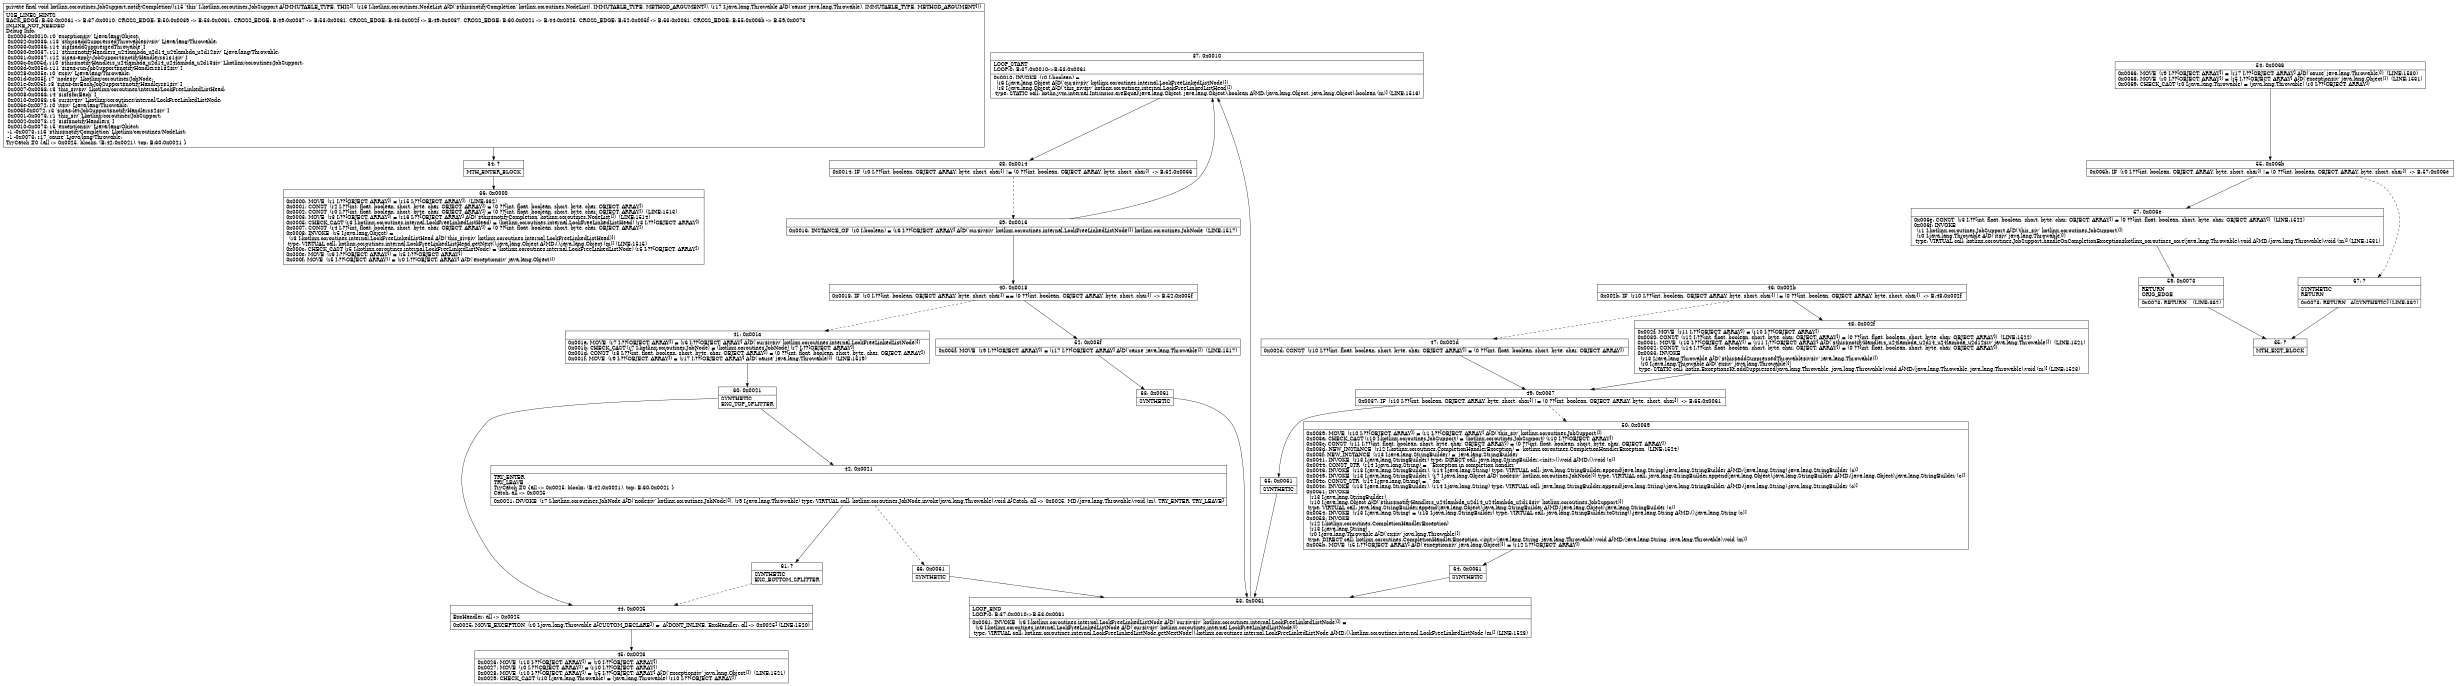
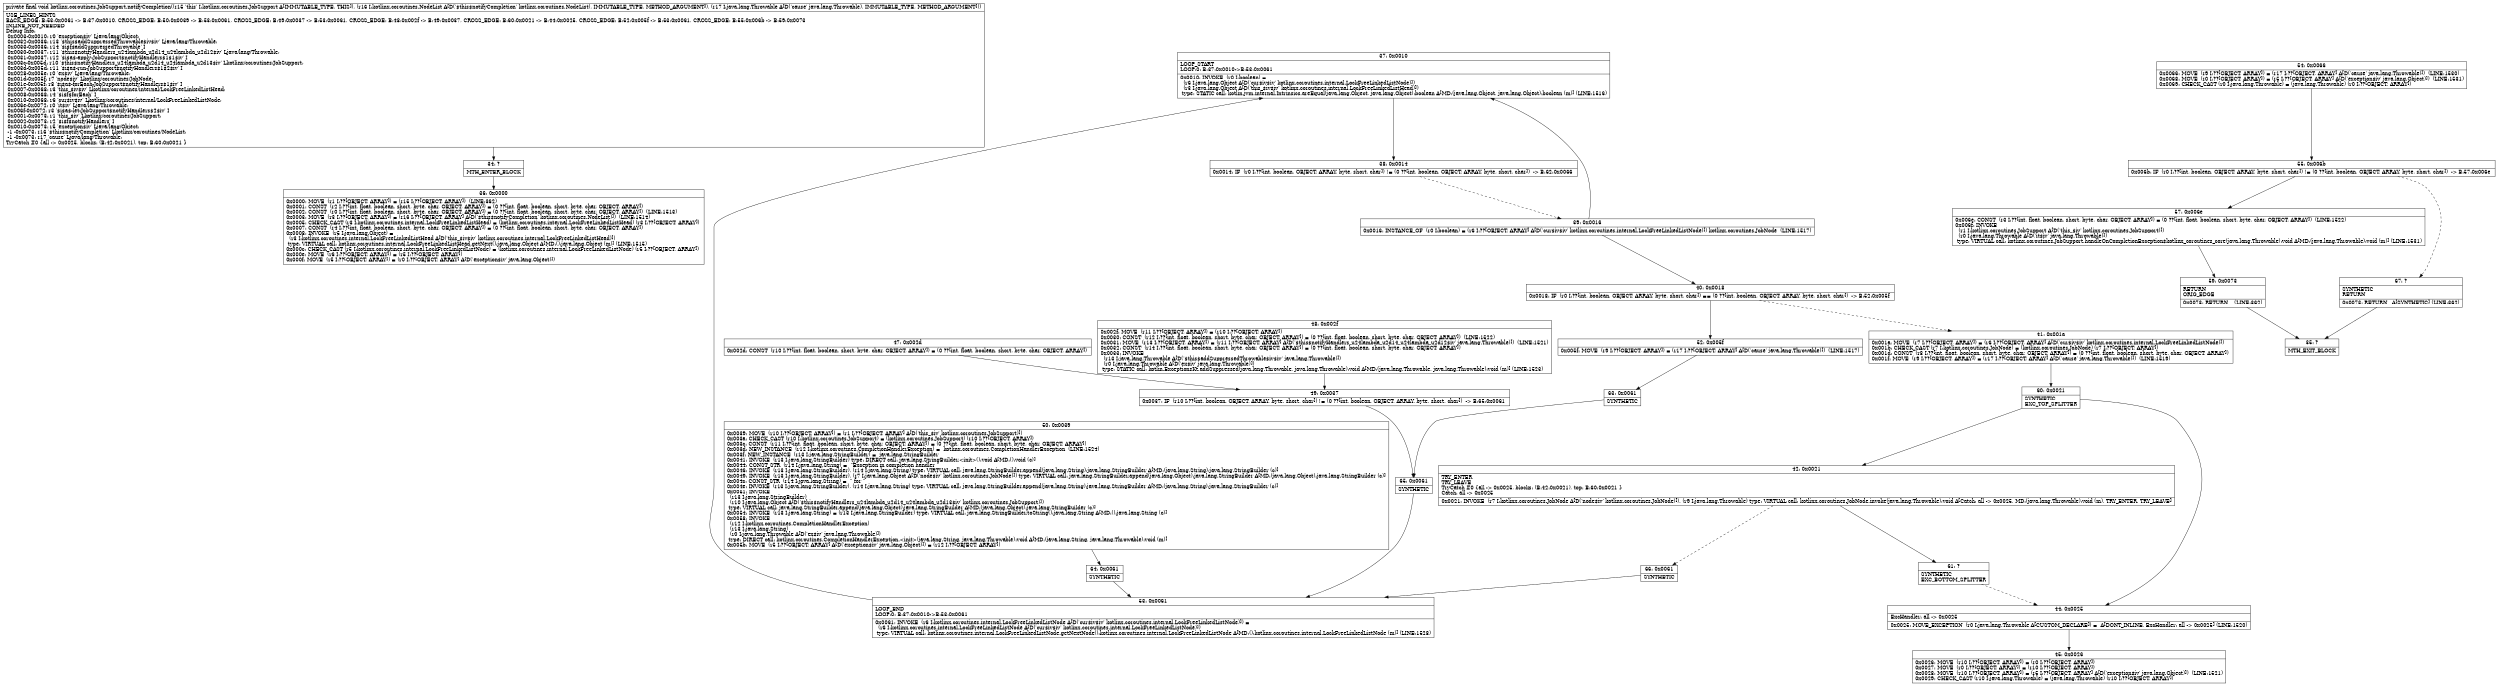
  digraph {
    node [shape=record]
    n1 [label="{34\:\ ?|MTH_ENTER_BLOCK\l}"]
    n2 [label="{36\:\ 0x0000|0x0000: MOVE  (r1 I:??[OBJECT, ARRAY]) = (r15 I:??[OBJECT, ARRAY])  (LINE:362)\l0x0001: CONST  (r2 I:??[int, float, boolean, short, byte, char, OBJECT, ARRAY]) = (0 ??[int, float, boolean, short, byte, char, OBJECT, ARRAY]) \l0x0002: CONST  (r0 I:??[int, float, boolean, short, byte, char, OBJECT, ARRAY]) = (0 ??[int, float, boolean, short, byte, char, OBJECT, ARRAY])  (LINE:1513)\l0x0003: MOVE  (r3 I:??[OBJECT, ARRAY]) = (r16 I:??[OBJECT, ARRAY] A[D('$this$notifyCompletion' kotlinx.coroutines.NodeList)])  (LINE:1514)\l0x0005: CHECK_CAST (r3 I:kotlinx.coroutines.internal.LockFreeLinkedListHead) = (kotlinx.coroutines.internal.LockFreeLinkedListHead) (r3 I:??[OBJECT, ARRAY]) \l0x0007: CONST  (r4 I:??[int, float, boolean, short, byte, char, OBJECT, ARRAY]) = (0 ??[int, float, boolean, short, byte, char, OBJECT, ARRAY]) \l0x0008: INVOKE  (r5 I:java.lang.Object) = \l  (r3 I:kotlinx.coroutines.internal.LockFreeLinkedListHead A[D('this_$iv$iv' kotlinx.coroutines.internal.LockFreeLinkedListHead)])\l type: VIRTUAL call: kotlinx.coroutines.internal.LockFreeLinkedListHead.getNext():java.lang.Object A[MD:():java.lang.Object (m)] (LINE:1515)\l0x000c: CHECK_CAST (r5 I:kotlinx.coroutines.internal.LockFreeLinkedListNode) = (kotlinx.coroutines.internal.LockFreeLinkedListNode) (r5 I:??[OBJECT, ARRAY]) \l0x000e: MOVE  (r6 I:??[OBJECT, ARRAY]) = (r5 I:??[OBJECT, ARRAY]) \l0x000f: MOVE  (r5 I:??[OBJECT, ARRAY]) = (r0 I:??[OBJECT, ARRAY] A[D('exception$iv' java.lang.Object)]) \l}"]
    n3 [label="{37\:\ 0x0010|LOOP_START\lLOOP:0: B:37:0x0010\-\>B:53:0x0061\l|0x0010: INVOKE  (r0 I:boolean) = \l  (r6 I:java.lang.Object A[D('cur$iv$iv' kotlinx.coroutines.internal.LockFreeLinkedListNode)])\l  (r3 I:java.lang.Object A[D('this_$iv$iv' kotlinx.coroutines.internal.LockFreeLinkedListHead)])\l type: STATIC call: kotlin.jvm.internal.Intrinsics.areEqual(java.lang.Object, java.lang.Object):boolean A[MD:(java.lang.Object, java.lang.Object):boolean (m)] (LINE:1516)\l}"]
    n4 [label="{38\:\ 0x0014|0x0014: IF  (r0 I:??[int, boolean, OBJECT, ARRAY, byte, short, char]) != (0 ??[int, boolean, OBJECT, ARRAY, byte, short, char])  \-\> B:62:0x0066 \l}"]
    n5 [label="{39\:\ 0x0016|0x0016: INSTANCE_OF  (r0 I:boolean) = (r6 I:??[OBJECT, ARRAY] A[D('cur$iv$iv' kotlinx.coroutines.internal.LockFreeLinkedListNode)]) kotlinx.coroutines.JobNode  (LINE:1517)\l}"]
    n6 [label="{40\:\ 0x0018|0x0018: IF  (r0 I:??[int, boolean, OBJECT, ARRAY, byte, short, char]) == (0 ??[int, boolean, OBJECT, ARRAY, byte, short, char])  \-\> B:52:0x005f \l}"]
    n7 [label="{41\:\ 0x001a|0x001a: MOVE  (r7 I:??[OBJECT, ARRAY]) = (r6 I:??[OBJECT, ARRAY] A[D('cur$iv$iv' kotlinx.coroutines.internal.LockFreeLinkedListNode)]) \l0x001b: CHECK_CAST (r7 I:kotlinx.coroutines.JobNode) = (kotlinx.coroutines.JobNode) (r7 I:??[OBJECT, ARRAY]) \l0x001d: CONST  (r8 I:??[int, float, boolean, short, byte, char, OBJECT, ARRAY]) = (0 ??[int, float, boolean, short, byte, char, OBJECT, ARRAY]) \l0x001f: MOVE  (r9 I:??[OBJECT, ARRAY]) = (r17 I:??[OBJECT, ARRAY] A[D('cause' java.lang.Throwable)])  (LINE:1519)\l}"]
    n8 [label="{52\:\ 0x005f|0x005f: MOVE  (r9 I:??[OBJECT, ARRAY]) = (r17 I:??[OBJECT, ARRAY] A[D('cause' java.lang.Throwable)])  (LINE:1517)\l}"]
    n9 [label="{60\:\ 0x0021|SYNTHETIC\lEXC_TOP_SPLITTER\l}"]
    n10 [label="{63\:\ 0x0061|SYNTHETIC\l}"]
    n11 [label="{42\:\ 0x0021|TRY_ENTER\lTRY_LEAVE\lTryCatch #0 \{all \-\> 0x0025, blocks: (B:42:0x0021), top: B:60:0x0021 \}\lCatch: all \-\> 0x0025\l|0x0021: INVOKE  (r7 I:kotlinx.coroutines.JobNode A[D('node$iv' kotlinx.coroutines.JobNode)]), (r9 I:java.lang.Throwable) type: VIRTUAL call: kotlinx.coroutines.JobNode.invoke(java.lang.Throwable):void A[Catch: all \-\> 0x0025, MD:(java.lang.Throwable):void (m), TRY_ENTER, TRY_LEAVE]\l}"]
    n12 [label="{44\:\ 0x0025|ExcHandler: all \-\> 0x0025\l|0x0025: MOVE_EXCEPTION  (r0 I:java.lang.Throwable A[CUSTOM_DECLARE]) =  A[DONT_INLINE, ExcHandler: all \-\> 0x0025] (LINE:1520)\l}"]
    n13 [label="{61\:\ ?|SYNTHETIC\lEXC_BOTTOM_SPLITTER\l}"]
    n14 [label="{66\:\ 0x0061|SYNTHETIC\l}"]
    n15 [label="{45\:\ 0x0026|0x0026: MOVE  (r10 I:??[OBJECT, ARRAY]) = (r0 I:??[OBJECT, ARRAY]) \l0x0027: MOVE  (r0 I:??[OBJECT, ARRAY]) = (r10 I:??[OBJECT, ARRAY]) \l0x0028: MOVE  (r10 I:??[OBJECT, ARRAY]) = (r5 I:??[OBJECT, ARRAY] A[D('exception$iv' java.lang.Object)])  (LINE:1521)\l0x0029: CHECK_CAST (r10 I:java.lang.Throwable) = (java.lang.Throwable) (r10 I:??[OBJECT, ARRAY]) \l}"]
    n16 [label="{53\:\ 0x0061|LOOP_END\lLOOP:0: B:37:0x0010\-\>B:53:0x0061\l|0x0061: INVOKE  (r6 I:kotlinx.coroutines.internal.LockFreeLinkedListNode A[D('cur$iv$iv' kotlinx.coroutines.internal.LockFreeLinkedListNode)]) = \l  (r6 I:kotlinx.coroutines.internal.LockFreeLinkedListNode A[D('cur$iv$iv' kotlinx.coroutines.internal.LockFreeLinkedListNode)])\l type: VIRTUAL call: kotlinx.coroutines.internal.LockFreeLinkedListNode.getNextNode():kotlinx.coroutines.internal.LockFreeLinkedListNode A[MD:():kotlinx.coroutines.internal.LockFreeLinkedListNode (m)] (LINE:1528)\l}"]
-   n17 [label="{46\:\ 0x002b|0x002b: IF  (r10 I:??[int, boolean, OBJECT, ARRAY, byte, short, char]) != (0 ??[int, boolean, OBJECT, ARRAY, byte, short, char])  \-\> B:48:0x002f \l}"]
    n18 [label="{47\:\ 0x002d|0x002d: CONST  (r10 I:??[int, float, boolean, short, byte, char, OBJECT, ARRAY]) = (0 ??[int, float, boolean, short, byte, char, OBJECT, ARRAY]) \l}"]
    n19 [label="{48\:\ 0x002f|0x002f: MOVE  (r11 I:??[OBJECT, ARRAY]) = (r10 I:??[OBJECT, ARRAY]) \l0x0030: CONST  (r12 I:??[int, float, boolean, short, byte, char, OBJECT, ARRAY]) = (0 ??[int, float, boolean, short, byte, char, OBJECT, ARRAY])  (LINE:1522)\l0x0031: MOVE  (r13 I:??[OBJECT, ARRAY]) = (r11 I:??[OBJECT, ARRAY] A[D('$this$notifyHandlers_u24lambda_u2d14_u24lambda_u2d12$iv' java.lang.Throwable)])  (LINE:1521)\l0x0032: CONST  (r14 I:??[int, float, boolean, short, byte, char, OBJECT, ARRAY]) = (0 ??[int, float, boolean, short, byte, char, OBJECT, ARRAY]) \l0x0033: INVOKE  \l  (r13 I:java.lang.Throwable A[D('$this$addSuppressedThrowable$iv$iv' java.lang.Throwable)])\l  (r0 I:java.lang.Throwable A[D('ex$iv' java.lang.Throwable)])\l type: STATIC call: kotlin.ExceptionsKt.addSuppressed(java.lang.Throwable, java.lang.Throwable):void A[MD:(java.lang.Throwable, java.lang.Throwable):void (m)] (LINE:1523)\l}"]
    n20 [label="{49\:\ 0x0037|0x0037: IF  (r10 I:??[int, boolean, OBJECT, ARRAY, byte, short, char]) != (0 ??[int, boolean, OBJECT, ARRAY, byte, short, char])  \-\> B:65:0x0061 \l}"]
    n21 [label="{50\:\ 0x0039|0x0039: MOVE  (r10 I:??[OBJECT, ARRAY]) = (r1 I:??[OBJECT, ARRAY] A[D('this_$iv' kotlinx.coroutines.JobSupport)]) \l0x003a: CHECK_CAST (r10 I:kotlinx.coroutines.JobSupport) = (kotlinx.coroutines.JobSupport) (r10 I:??[OBJECT, ARRAY]) \l0x003c: CONST  (r11 I:??[int, float, boolean, short, byte, char, OBJECT, ARRAY]) = (0 ??[int, float, boolean, short, byte, char, OBJECT, ARRAY]) \l0x003d: NEW_INSTANCE  (r12 I:kotlinx.coroutines.CompletionHandlerException) =  kotlinx.coroutines.CompletionHandlerException  (LINE:1524)\l0x003f: NEW_INSTANCE  (r13 I:java.lang.StringBuilder) =  java.lang.StringBuilder \l0x0041: INVOKE  (r13 I:java.lang.StringBuilder) type: DIRECT call: java.lang.StringBuilder.\<init\>():void A[MD:():void (c)]\l0x0044: CONST_STR  (r14 I:java.lang.String) =  \"Exception in completion handler \" \l0x0046: INVOKE  (r13 I:java.lang.StringBuilder), (r14 I:java.lang.String) type: VIRTUAL call: java.lang.StringBuilder.append(java.lang.String):java.lang.StringBuilder A[MD:(java.lang.String):java.lang.StringBuilder (c)]\l0x0049: INVOKE  (r13 I:java.lang.StringBuilder), (r7 I:java.lang.Object A[D('node$iv' kotlinx.coroutines.JobNode)]) type: VIRTUAL call: java.lang.StringBuilder.append(java.lang.Object):java.lang.StringBuilder A[MD:(java.lang.Object):java.lang.StringBuilder (c)]\l0x004c: CONST_STR  (r14 I:java.lang.String) =  \" for \" \l0x004e: INVOKE  (r13 I:java.lang.StringBuilder), (r14 I:java.lang.String) type: VIRTUAL call: java.lang.StringBuilder.append(java.lang.String):java.lang.StringBuilder A[MD:(java.lang.String):java.lang.StringBuilder (c)]\l0x0051: INVOKE  \l  (r13 I:java.lang.StringBuilder)\l  (r10 I:java.lang.Object A[D('$this$notifyHandlers_u24lambda_u2d14_u24lambda_u2d13$iv' kotlinx.coroutines.JobSupport)])\l type: VIRTUAL call: java.lang.StringBuilder.append(java.lang.Object):java.lang.StringBuilder A[MD:(java.lang.Object):java.lang.StringBuilder (c)]\l0x0054: INVOKE  (r13 I:java.lang.String) = (r13 I:java.lang.StringBuilder) type: VIRTUAL call: java.lang.StringBuilder.toString():java.lang.String A[MD:():java.lang.String (c)]\l0x0058: INVOKE  \l  (r12 I:kotlinx.coroutines.CompletionHandlerException)\l  (r13 I:java.lang.String)\l  (r0 I:java.lang.Throwable A[D('ex$iv' java.lang.Throwable)])\l type: DIRECT call: kotlinx.coroutines.CompletionHandlerException.\<init\>(java.lang.String, java.lang.Throwable):void A[MD:(java.lang.String, java.lang.Throwable):void (m)]\l0x005b: MOVE  (r5 I:??[OBJECT, ARRAY] A[D('exception$iv' java.lang.Object)]) = (r12 I:??[OBJECT, ARRAY]) \l}"]
    n22 [label="{65\:\ 0x0061|SYNTHETIC\l}"]
    n23 [label="{64\:\ 0x0061|SYNTHETIC\l}"]
    n24 [label="{54\:\ 0x0066|0x0066: MOVE  (r9 I:??[OBJECT, ARRAY]) = (r17 I:??[OBJECT, ARRAY] A[D('cause' java.lang.Throwable)])  (LINE:1530)\l0x0068: MOVE  (r0 I:??[OBJECT, ARRAY]) = (r5 I:??[OBJECT, ARRAY] A[D('exception$iv' java.lang.Object)])  (LINE:1531)\l0x0069: CHECK_CAST (r0 I:java.lang.Throwable) = (java.lang.Throwable) (r0 I:??[OBJECT, ARRAY]) \l}"]
    n25 [label="{55\:\ 0x006b|0x006b: IF  (r0 I:??[int, boolean, OBJECT, ARRAY, byte, short, char]) != (0 ??[int, boolean, OBJECT, ARRAY, byte, short, char])  \-\> B:57:0x006e \l}"]
    n26 [label="{57\:\ 0x006e|0x006e: CONST  (r3 I:??[int, float, boolean, short, byte, char, OBJECT, ARRAY]) = (0 ??[int, float, boolean, short, byte, char, OBJECT, ARRAY])  (LINE:1522)\l0x006f: INVOKE  \l  (r1 I:kotlinx.coroutines.JobSupport A[D('this_$iv' kotlinx.coroutines.JobSupport)])\l  (r0 I:java.lang.Throwable A[D('it$iv' java.lang.Throwable)])\l type: VIRTUAL call: kotlinx.coroutines.JobSupport.handleOnCompletionException$kotlinx_coroutines_core(java.lang.Throwable):void A[MD:(java.lang.Throwable):void (m)] (LINE:1531)\l}"]
    n27 [label="{67\:\ ?|SYNTHETIC\lRETURN\l|0x0073: RETURN   A[SYNTHETIC] (LINE:362)\l}"]
    n28 [label="{59\:\ 0x0073|RETURN\lORIG_EDGE\l|0x0073: RETURN    (LINE:362)\l}"]
    n29 [label="{35\:\ ?|MTH_EXIT_BLOCK\l}"]
    n30 [label="{private final void kotlinx.coroutines.JobSupport.notifyCompletion((r15 'this' I:kotlinx.coroutines.JobSupport A[IMMUTABLE_TYPE, THIS]), (r16 I:kotlinx.coroutines.NodeList A[D('$this$notifyCompletion' kotlinx.coroutines.NodeList), IMMUTABLE_TYPE, METHOD_ARGUMENT]), (r17 I:java.lang.Throwable A[D('cause' java.lang.Throwable), IMMUTABLE_TYPE, METHOD_ARGUMENT]))  | USE_LINES_HINTS\lBACK_EDGE: B:53:0x0061 \-\> B:37:0x0010, CROSS_EDGE: B:50:0x0039 \-\> B:53:0x0061, CROSS_EDGE: B:49:0x0037 \-\> B:53:0x0061, CROSS_EDGE: B:48:0x002f \-\> B:49:0x0037, CROSS_EDGE: B:60:0x0021 \-\> B:44:0x0025, CROSS_EDGE: B:52:0x005f \-\> B:53:0x0061, CROSS_EDGE: B:55:0x006b \-\> B:59:0x0073\lINLINE_NOT_NEEDED\lDebug Info:\l  0x0003\-0x0010: r0 'exception$iv' Ljava\/lang\/Object;\l  0x0032\-0x0036: r13 '$this$addSuppressedThrowable$iv$iv' Ljava\/lang\/Throwable;\l  0x0033\-0x0036: r14 '$i$f$addSuppressedThrowable' I\l  0x0030\-0x0037: r11 '$this$notifyHandlers_u24lambda_u2d14_u24lambda_u2d12$iv' Ljava\/lang\/Throwable;\l  0x0031\-0x0037: r12 '$i$a$\-apply\-JobSupport$notifyHandlers$1$1$iv' I\l  0x003c\-0x005d: r10 '$this$notifyHandlers_u24lambda_u2d14_u24lambda_u2d13$iv' Lkotlinx\/coroutines\/JobSupport;\l  0x003d\-0x005d: r11 '$i$a$\-run\-JobSupport$notifyHandlers$1$2$iv' I\l  0x0028\-0x005e: r0 'ex$iv' Ljava\/lang\/Throwable;\l  0x001d\-0x005f: r7 'node$iv' Lkotlinx\/coroutines\/JobNode;\l  0x001e\-0x005f: r8 '$i$a$\-forEach\-JobSupport$notifyHandlers$1$iv' I\l  0x0007\-0x0068: r3 'this_$iv$iv' Lkotlinx\/coroutines\/internal\/LockFreeLinkedListHead;\l  0x0008\-0x0068: r4 '$i$f$forEach' I\l  0x0010\-0x0068: r6 'cur$iv$iv' Lkotlinx\/coroutines\/internal\/LockFreeLinkedListNode;\l  0x006e\-0x0072: r0 'it$iv' Ljava\/lang\/Throwable;\l  0x006f\-0x0072: r3 '$i$a$\-let\-JobSupport$notifyHandlers$2$iv' I\l  0x0001\-0x0073: r1 'this_$iv' Lkotlinx\/coroutines\/JobSupport;\l  0x0002\-0x0073: r2 '$i$f$notifyHandlers' I\l  0x0010\-0x0073: r5 'exception$iv' Ljava\/lang\/Object;\l  \-1 \-0x0073: r16 '$this$notifyCompletion' Lkotlinx\/coroutines\/NodeList;\l  \-1 \-0x0073: r17 'cause' Ljava\/lang\/Throwable;\lTryCatch #0 \{all \-\> 0x0025, blocks: (B:42:0x0021), top: B:60:0x0021 \}\l}"]
    n1 -> n2
    n3 -> n4
    n4 -> n5 [style=dashed]
    n5 -> n3
    n5 -> n6
    n6 -> n7 [style=dashed]
    n6 -> n8
    n7 -> n9
    n8 -> n10
    n9 -> n11
    n9 -> n12
-   n10 -> n16
+   n10 -> n22
    n11 -> n13
    n11 -> n14 [style=dashed]
    n12 -> n15
    n13 -> n12 [style=dashed]
    n14 -> n16
    n16 -> n3
-   n17 -> n18 [style=dashed]
-   n17 -> n19
    n18 -> n20
    n19 -> n20
-   n20 -> n21 [style=dashed]
    n20 -> n22
    n21 -> n23
    n22 -> n16
    n23 -> n16
    n24 -> n25
    n25 -> n26
    n25 -> n27 [style=dashed]
    n26 -> n28
    n27 -> n29
    n28 -> n29
    n30 -> n1
  }
